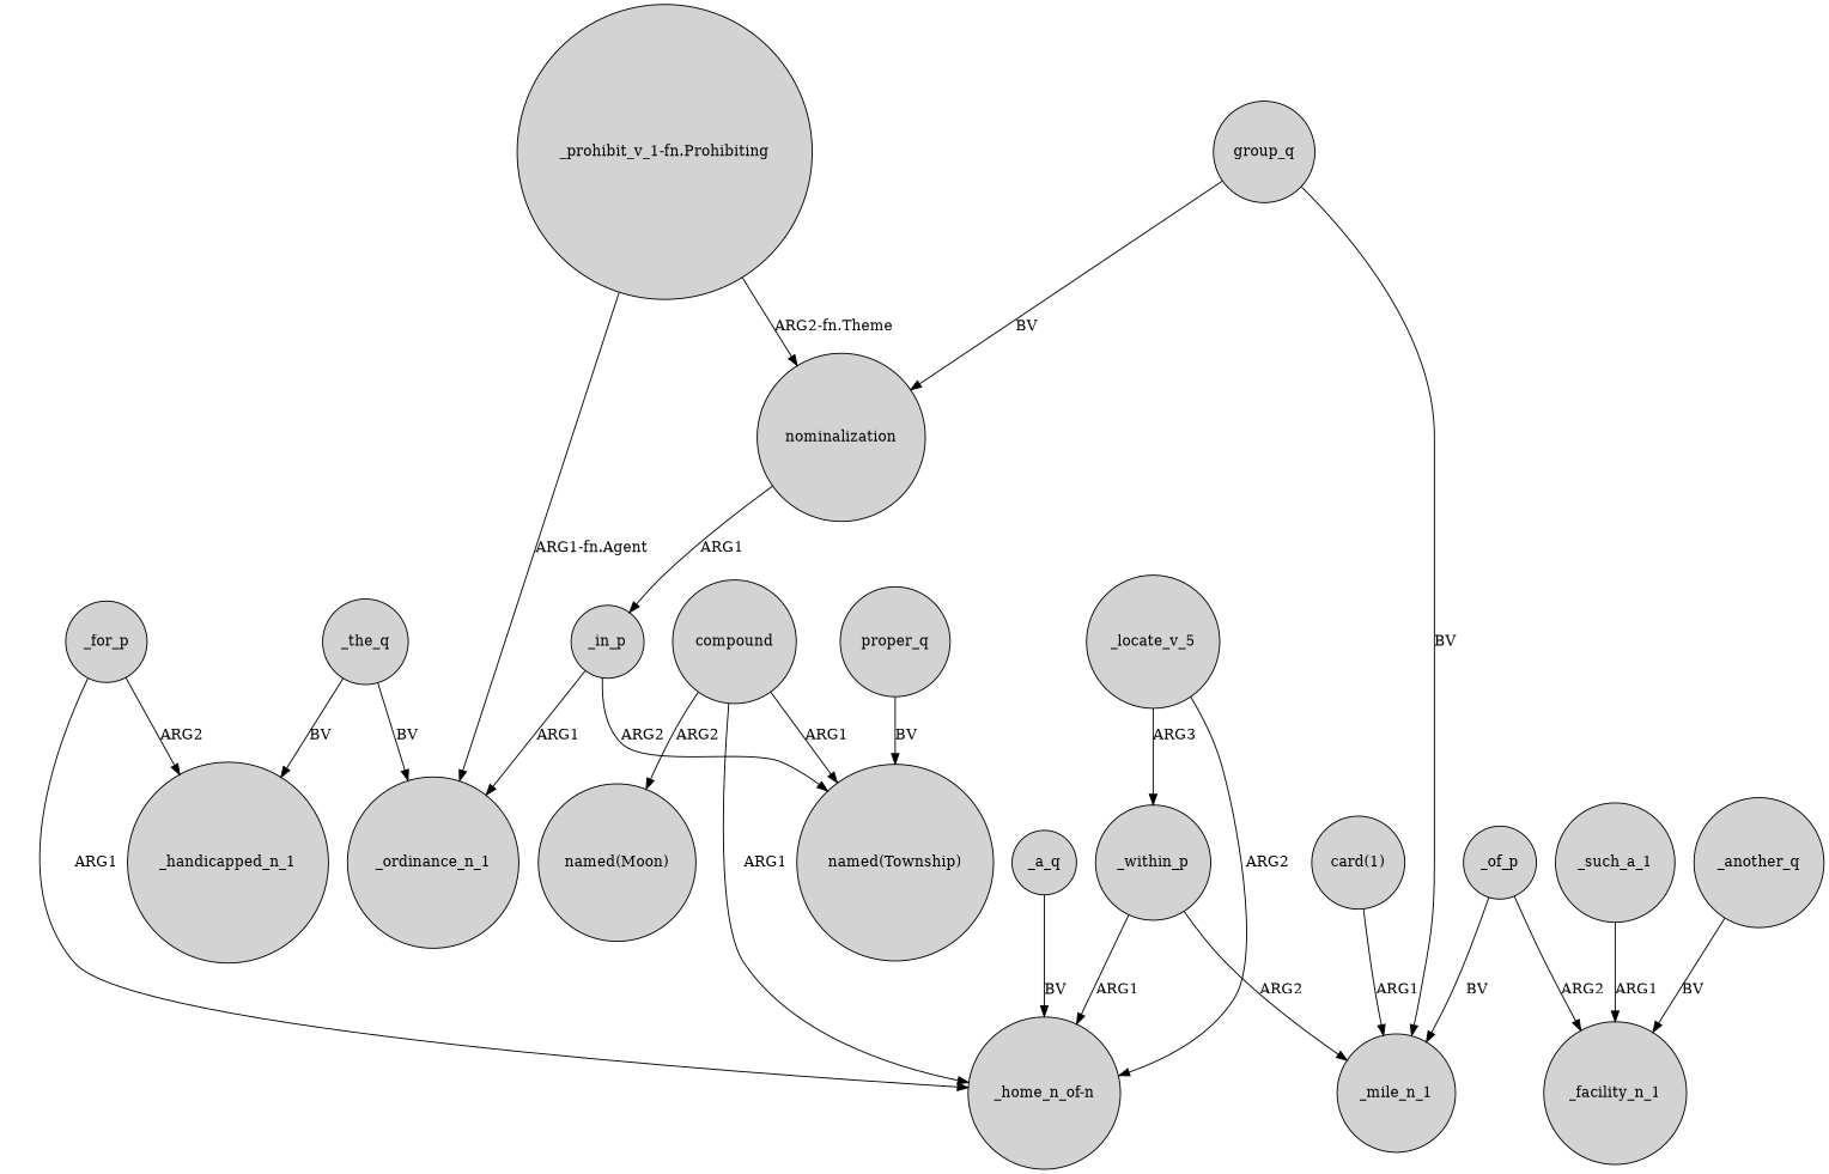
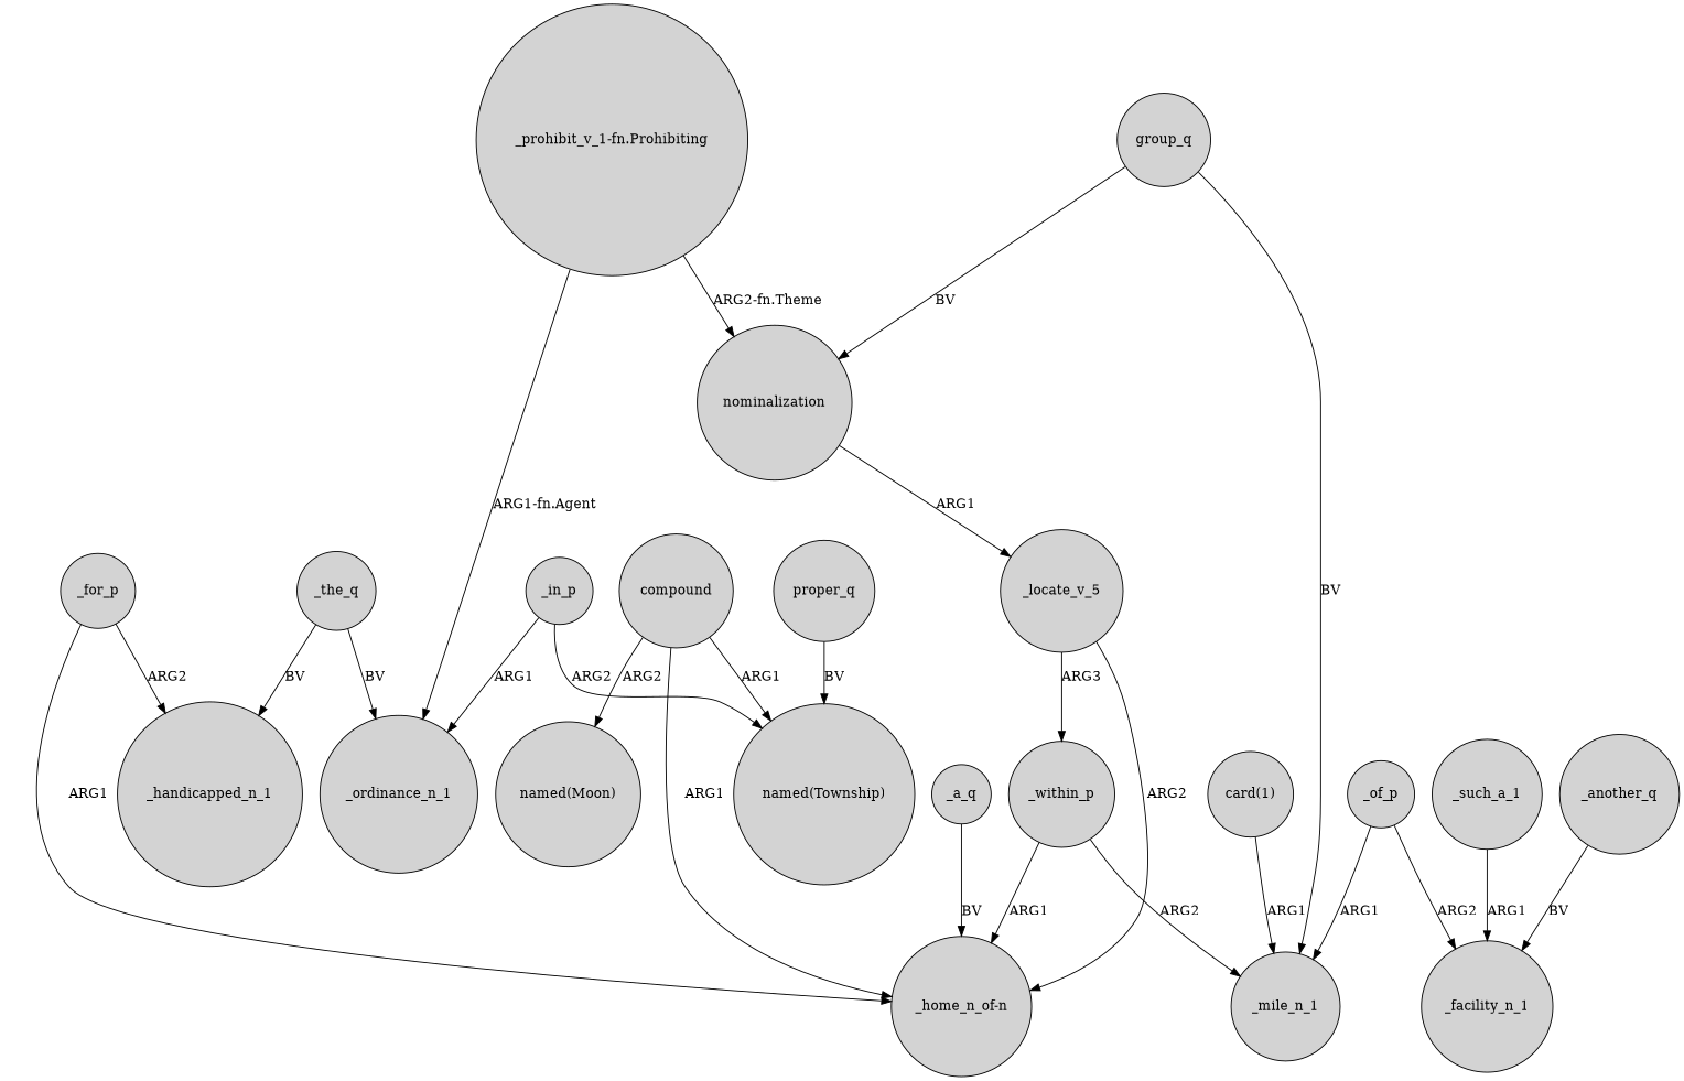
  digraph {
    node [shape=circle style=filled]
    n1 [label=group_q]
    _mile_n_1
    nominalization
    n4 [label=_locate_v_5]
    _such_a_1
    _facility_n_1
    _for_p
    "_home_n_of-n"
    _handicapped_n_1
    _a_q
    _another_q
    _within_p
    _the_q
    _ordinance_n_1
    "_prohibit_v_1-fn.Prohibiting"
    compound
    "named(Moon)"
    "named(Township)"
    _of_p
    "card(1)"
    proper_q
    _in_p
    n1 -> _mile_n_1 [label=BV]
    n1 -> nominalization [label=BV]
-   nominalization -> _in_p [label=ARG1]
+   nominalization -> n4 [label=ARG1]
    n4 -> "_home_n_of-n" [label=ARG2]
    n4 -> _within_p [label=ARG3]
    _such_a_1 -> _facility_n_1 [label=ARG1]
    _for_p -> "_home_n_of-n" [label=ARG1]
    _for_p -> _handicapped_n_1 [label=ARG2]
    _a_q -> "_home_n_of-n" [label=BV]
    _another_q -> _facility_n_1 [label=BV]
    _within_p -> _mile_n_1 [label=ARG2]
    _within_p -> "_home_n_of-n" [label=ARG1]
    _the_q -> _handicapped_n_1 [label=BV]
    _the_q -> _ordinance_n_1 [label=BV]
    "_prohibit_v_1-fn.Prohibiting" -> nominalization [label="ARG2-fn.Theme"]
    "_prohibit_v_1-fn.Prohibiting" -> _ordinance_n_1 [label="ARG1-fn.Agent"]
    compound -> "_home_n_of-n" [label=ARG1]
    compound -> "named(Moon)" [label=ARG2]
    compound -> "named(Township)" [label=ARG1]
-   _of_p -> _mile_n_1 [label=BV]
+   _of_p -> _mile_n_1 [label=ARG1]
    _of_p -> _facility_n_1 [label=ARG2]
    "card(1)" -> _mile_n_1 [label=ARG1]
    proper_q -> "named(Township)" [label=BV]
    _in_p -> _ordinance_n_1 [label=ARG1]
    _in_p -> "named(Township)" [label=ARG2]
  }
